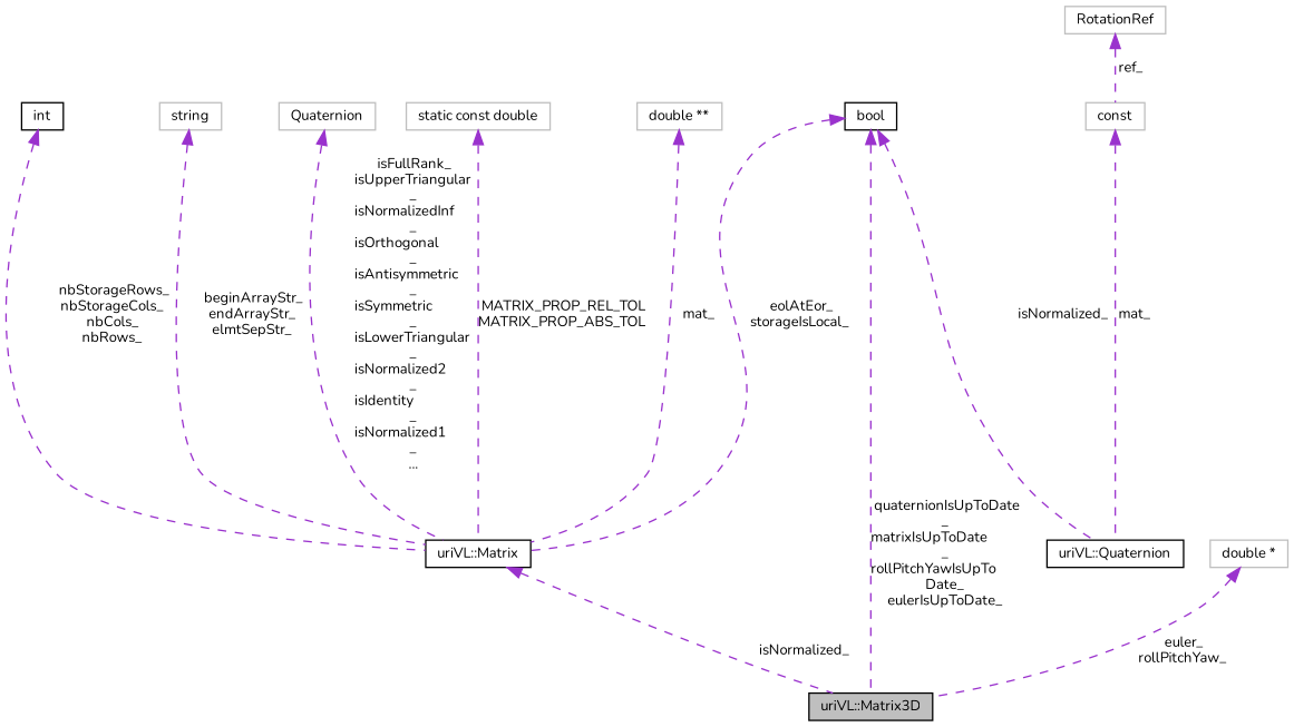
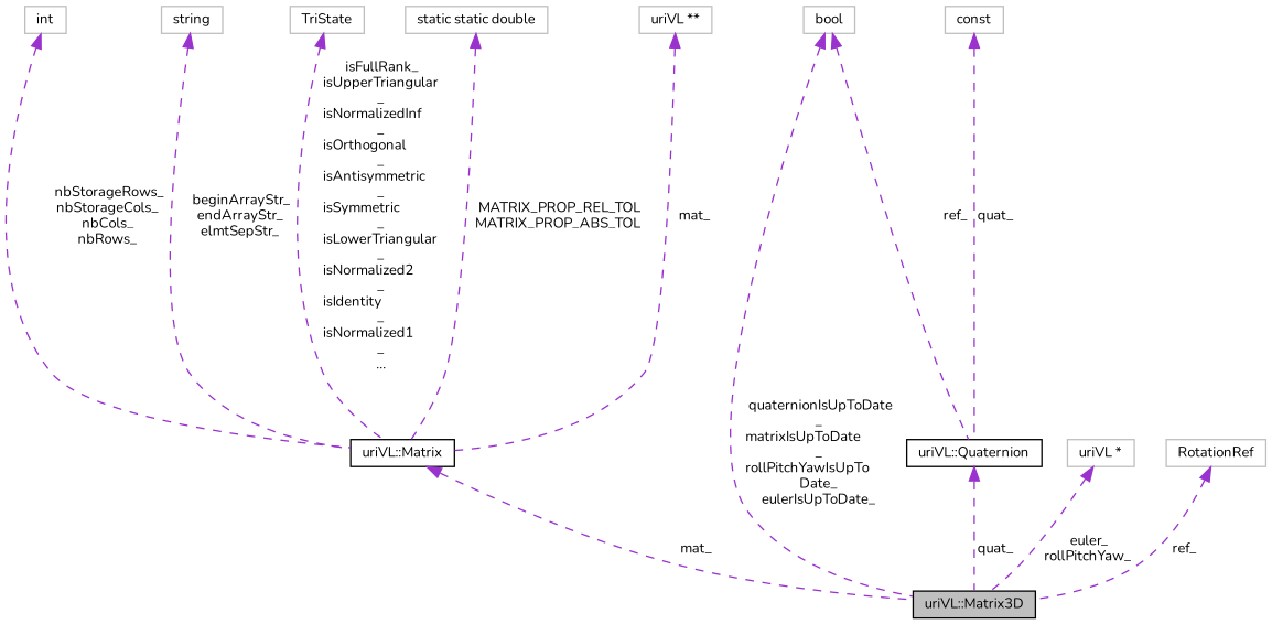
  digraph {
    fontname=Nunito
    node [color=grey75 fillcolor=white fontname=Nunito fontsize=10 shape=record style=filled]
    edge [color=darkorchid3 dir=back fontname=Nunito fontsize=10 labelfontname=Helvetica labelfontsize=10 style=dashed]
    n1 [color=black fillcolor=grey75 fontcolor=black height=0.2 label="uriVL::Matrix3D" width=0.4]
    n2 [color=black height=0.2 label="uriVL::Matrix" width=0.4]
-   n3 [color=black height=0.2 label=int width=0.4]
+   n3 [height=0.2 label=int width=0.4]
    n4 [height=0.2 label=string width=0.4]
-   n5 [color=black height=0.2 label=bool width=0.4]
+   n5 [height=0.2 label=bool width=0.4]
    n6 [color=black height=0.2 label="uriVL::Quaternion" width=0.4]
-   n7 [height=0.2 label=Quaternion width=0.4]
-   n8 [height=0.2 label="static const double" width=0.4]
-   n9 [height=0.2 label="double **" width=0.4]
-   n10 [height=0.2 label="double *" width=0.4]
+   n7 [height=0.2 label=TriState width=0.4]
+   n8 [height=0.2 label="static static double" width=0.4]
+   n9 [height=0.2 label="uriVL **" width=0.4]
+   n10 [height=0.2 label="uriVL *" width=0.4]
    n11 [height=0.2 label=RotationRef width=0.4]
    n12 [height=0.2 label=const width=0.4]
-   n2 -> n1 [label=" isNormalized_"]
+   n2 -> n1 [label=" mat_"]
    n3 -> n2 [label=" nbStorageRows_\nnbStorageCols_\nnbCols_\nnbRows_"]
    n4 -> n2 [label=" beginArrayStr_\nendArrayStr_\nelmtSepStr_"]
    n5 -> n1 [label=" quaternionIsUpToDate\l_\nmatrixIsUpToDate\l_\nrollPitchYawIsUpTo\lDate_\neulerIsUpToDate_"]
-   n5 -> n2 [label=" eolAtEor_\nstorageIsLocal_"]
-   n5 -> n6 [label=" isNormalized_"]
+   n5 -> n6 [label=" ref_"]
+   n6 -> n1 [label=" quat_"]
    n7 -> n2 [label=" isFullRank_\nisUpperTriangular\l_\nisNormalizedInf\l_\nisOrthogonal\l_\nisAntisymmetric\l_\nisSymmetric\l_\nisLowerTriangular\l_\nisNormalized2\l_\nisIdentity\l_\nisNormalized1\l_\n..."]
    n8 -> n2 [label=" MATRIX_PROP_REL_TOL\nMATRIX_PROP_ABS_TOL"]
    n9 -> n2 [label=" mat_"]
    n10 -> n1 [label=" euler_\nrollPitchYaw_"]
-   n11 -> n12 [label=" ref_"]
-   n12 -> n6 [label=" mat_"]
+   n11 -> n1 [label=" ref_"]
+   n12 -> n6 [label=" quat_"]
  }
